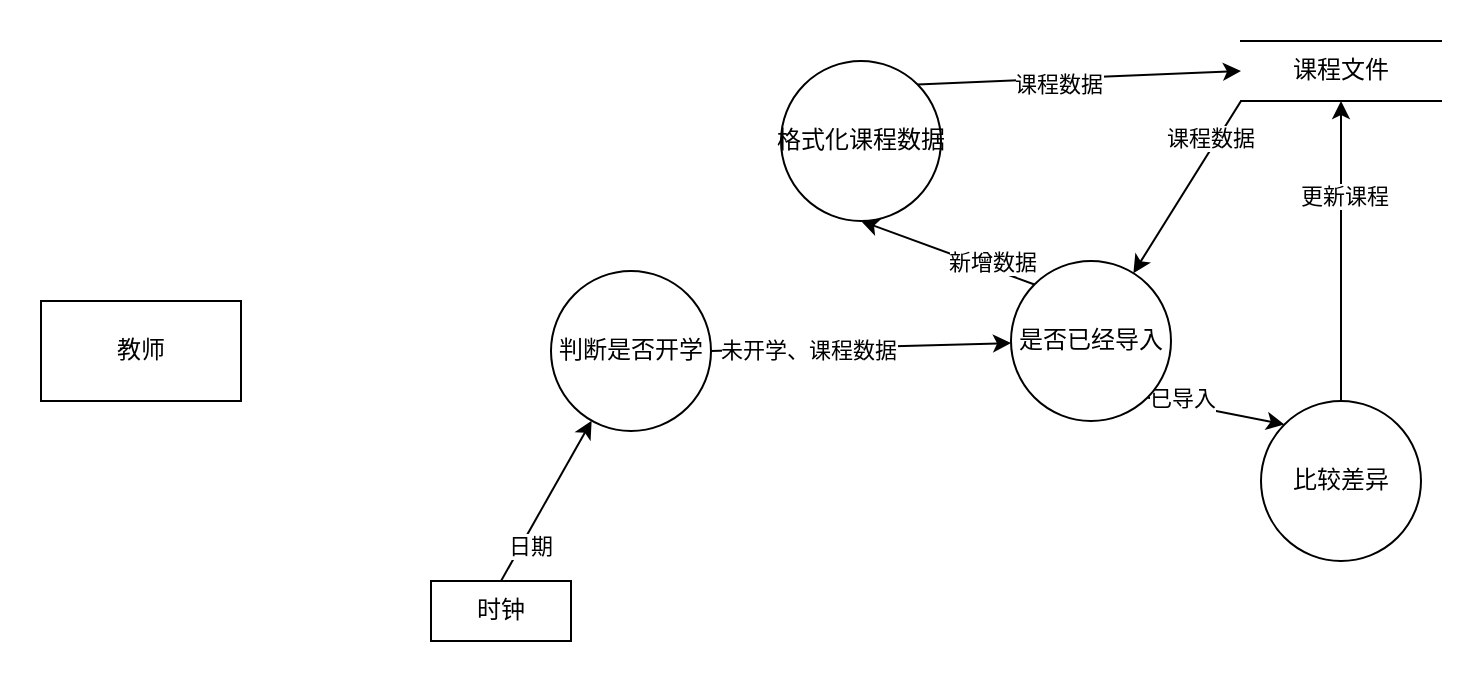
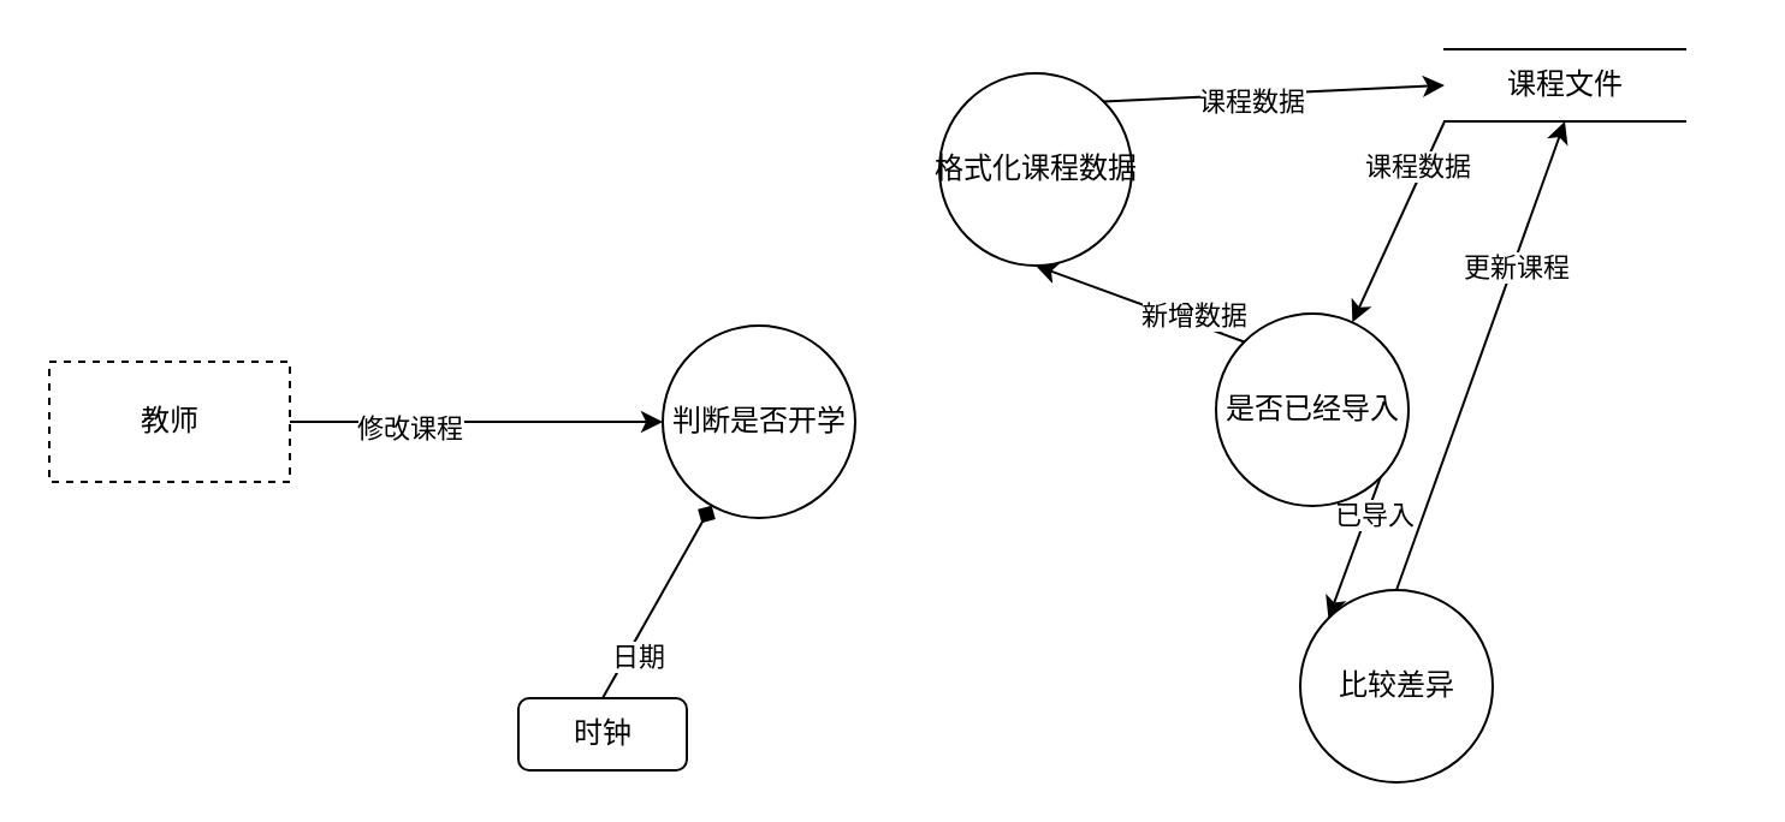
  <mxCell id="0" />
  <mxCell id="1" parent="0" />
- <mxCell id="4" value="教师" style="html=1;dashed=0;whitespace=wrap;" vertex="1" parent="1"><mxGeometry x="20" y="150" width="100" height="50" as="geometry" /></mxCell>
+ <mxCell id="2" style="rounded=0;orthogonalLoop=1;jettySize=auto;html=1;exitX=1;exitY=0.5;exitDx=0;exitDy=0;" edge="1" parent="1" source="4" target="21"><mxGeometry relative="1" as="geometry"><mxPoint x="440" y="175" as="targetPoint" /></mxGeometry></mxCell>
+ <mxCell id="3" value="修改课程" style="edgeLabel;html=1;align=center;verticalAlign=middle;resizable=0;points=[];" vertex="1" connectable="0" parent="2"><mxGeometry x="-0.372" y="-2" relative="1" as="geometry"><mxPoint as="offset" /></mxGeometry></mxCell>
+ <mxCell id="4" value="教师" style="html=1;dashed=1;whitespace=wrap;" vertex="1" parent="1"><mxGeometry x="20" y="150" width="100" height="50" as="geometry" /></mxCell>
  <mxCell id="5" style="rounded=0;orthogonalLoop=1;jettySize=auto;html=1;exitX=0;exitY=1;exitDx=0;exitDy=0;" edge="1" parent="1" source="7" target="12"><mxGeometry relative="1" as="geometry" /></mxCell>
  <mxCell id="6" value="课程数据" style="edgeLabel;html=1;align=center;verticalAlign=middle;resizable=0;points=[];" vertex="1" connectable="0" parent="5"><mxGeometry x="-0.532" y="-3" relative="1" as="geometry"><mxPoint as="offset" /></mxGeometry></mxCell>
- <mxCell id="7" value="课程文件" style="html=1;dashed=0;whitespace=wrap;shape=partialRectangle;right=0;left=0;" vertex="1" parent="1"><mxGeometry x="620" y="20" width="100" height="30" as="geometry" /></mxCell>
+ <mxCell id="7" value="课程文件" style="html=1;dashed=0;whitespace=wrap;shape=partialRectangle;right=0;left=0;" vertex="1" parent="1"><mxGeometry x="600" y="20" width="100" height="30" as="geometry" /></mxCell>
  <mxCell id="8" style="edgeStyle=none;rounded=0;orthogonalLoop=1;jettySize=auto;html=1;exitX=1;exitY=1;exitDx=0;exitDy=0;entryX=0;entryY=0;entryDx=0;entryDy=0;" edge="1" parent="1" source="12" target="18"><mxGeometry relative="1" as="geometry"><mxPoint x="590" y="250" as="targetPoint" /></mxGeometry></mxCell>
  <mxCell id="9" value="已导入" style="edgeLabel;html=1;align=center;verticalAlign=middle;resizable=0;points=[];" vertex="1" connectable="0" parent="8"><mxGeometry x="-0.507" y="3" relative="1" as="geometry"><mxPoint as="offset" /></mxGeometry></mxCell>
  <mxCell id="10" style="edgeStyle=none;rounded=0;orthogonalLoop=1;jettySize=auto;html=1;exitX=0;exitY=0;exitDx=0;exitDy=0;entryX=0.5;entryY=1;entryDx=0;entryDy=0;" edge="1" parent="1" source="12" target="15"><mxGeometry relative="1" as="geometry"><mxPoint x="680" y="175" as="targetPoint" /></mxGeometry></mxCell>
  <mxCell id="11" value="新增数据" style="edgeLabel;html=1;align=center;verticalAlign=middle;resizable=0;points=[];" vertex="1" connectable="0" parent="10"><mxGeometry x="-0.487" y="-3" relative="1" as="geometry"><mxPoint as="offset" /></mxGeometry></mxCell>
  <mxCell id="12" value="是否已经导入" style="shape=ellipse;html=1;dashed=0;whitespace=wrap;aspect=fixed;perimeter=ellipsePerimeter;" vertex="1" parent="1"><mxGeometry x="505" y="130" width="80" height="80" as="geometry" /></mxCell>
  <mxCell id="13" style="edgeStyle=none;rounded=0;orthogonalLoop=1;jettySize=auto;html=1;exitX=1;exitY=0;exitDx=0;exitDy=0;entryX=0;entryY=0.5;entryDx=0;entryDy=0;" edge="1" parent="1" source="15" target="7"><mxGeometry relative="1" as="geometry" /></mxCell>
  <mxCell id="14" value="课程数据" style="edgeLabel;html=1;align=center;verticalAlign=middle;resizable=0;points=[];" vertex="1" connectable="0" parent="13"><mxGeometry x="-0.136" y="-3" relative="1" as="geometry"><mxPoint as="offset" /></mxGeometry></mxCell>
  <mxCell id="15" value="格式化课程数据" style="shape=ellipse;html=1;dashed=0;whitespace=wrap;aspect=fixed;perimeter=ellipsePerimeter;" vertex="1" parent="1"><mxGeometry x="390" y="30" width="80" height="80" as="geometry" /></mxCell>
  <mxCell id="16" style="edgeStyle=none;rounded=0;orthogonalLoop=1;jettySize=auto;html=1;exitX=0.5;exitY=0;exitDx=0;exitDy=0;entryX=0.5;entryY=1;entryDx=0;entryDy=0;" edge="1" parent="1" source="18" target="7"><mxGeometry relative="1" as="geometry" /></mxCell>
  <mxCell id="17" value="更新课程" style="edgeLabel;html=1;align=center;verticalAlign=middle;resizable=0;points=[];" vertex="1" connectable="0" parent="16"><mxGeometry x="0.376" y="-1" relative="1" as="geometry"><mxPoint as="offset" /></mxGeometry></mxCell>
- <mxCell id="18" value="比较差异" style="shape=ellipse;html=1;dashed=0;whitespace=wrap;aspect=fixed;perimeter=ellipsePerimeter;" vertex="1" parent="1"><mxGeometry x="630" y="200" width="80" height="80" as="geometry" /></mxCell>
- <mxCell id="19" style="edgeStyle=none;rounded=0;orthogonalLoop=1;jettySize=auto;html=1;exitX=1;exitY=0.5;exitDx=0;exitDy=0;" edge="1" parent="1" source="21" target="12"><mxGeometry relative="1" as="geometry" /></mxCell>
- <mxCell id="20" value="未开学、课程数据" style="edgeLabel;html=1;align=center;verticalAlign=middle;resizable=0;points=[];" vertex="1" connectable="0" parent="19"><mxGeometry x="-0.36" y="-1" relative="1" as="geometry"><mxPoint as="offset" /></mxGeometry></mxCell>
+ <mxCell id="18" value="比较差异" style="shape=ellipse;html=1;dashed=0;whitespace=wrap;aspect=fixed;perimeter=ellipsePerimeter;" vertex="1" parent="1"><mxGeometry x="540" y="245" width="80" height="80" as="geometry" /></mxCell>
  <mxCell id="21" value="判断是否开学&lt;br&gt;" style="shape=ellipse;html=1;dashed=0;whitespace=wrap;aspect=fixed;perimeter=ellipsePerimeter;" vertex="1" parent="1"><mxGeometry x="275" y="135" width="80" height="80" as="geometry" /></mxCell>
- <mxCell id="22" style="edgeStyle=none;rounded=0;orthogonalLoop=1;jettySize=auto;html=1;exitX=0.5;exitY=0;exitDx=0;exitDy=0;" edge="1" parent="1" source="24" target="21"><mxGeometry relative="1" as="geometry" /></mxCell>
+ <mxCell id="22" style="edgeStyle=none;rounded=0;orthogonalLoop=1;jettySize=auto;html=1;exitX=0.5;exitY=0;exitDx=0;exitDy=0;endArrow=diamond;" edge="1" parent="1" source="24" target="21"><mxGeometry relative="1" as="geometry" /></mxCell>
  <mxCell id="23" value="日期" style="edgeLabel;html=1;align=center;verticalAlign=middle;resizable=0;points=[];" vertex="1" connectable="0" parent="22"><mxGeometry x="-0.52" y="-4" relative="1" as="geometry"><mxPoint as="offset" /></mxGeometry></mxCell>
- <mxCell id="24" value="时钟" style="html=1;dashed=0;whitespace=wrap;" vertex="1" parent="1"><mxGeometry x="215" y="290" width="70" height="30" as="geometry" /></mxCell>
+ <mxCell id="24" value="时钟" style="html=1;dashed=0;whitespace=wrap;rounded=1;" vertex="1" parent="1"><mxGeometry x="215" y="290" width="70" height="30" as="geometry" /></mxCell>
